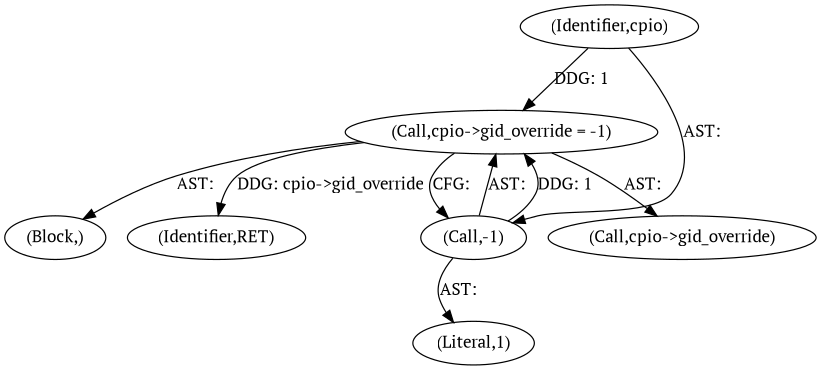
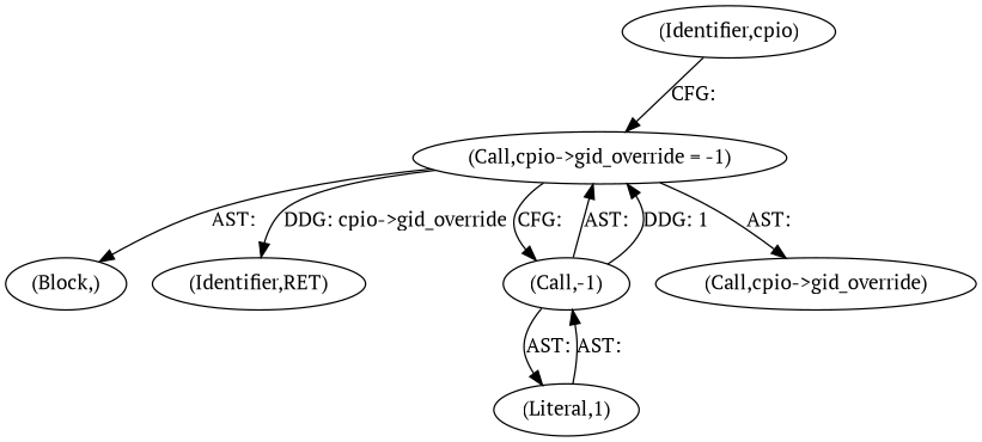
  digraph {
    fontname="PT Serif"
    node [fontname="PT Serif"]
    edge [fontname="PT Serif"]
    n1 [label="(Call,cpio->gid_override = -1)"]
    n2 [label="(Call,-1)"]
    n3 [label="(Block,)"]
    n4 [label="(Identifier,RET)"]
    n5 [label="(Call,cpio->gid_override)"]
    n6 [label="(Literal,1)"]
    n7 [label="(Identifier,cpio)"]
    n1 -> n2 [label="CFG: "]
    n1 -> n3 [label="AST: "]
    n1 -> n4 [label="DDG: cpio->gid_override"]
    n1 -> n5 [label="AST: "]
    n2 -> n1 [label="AST: "]
    n2 -> n1 [label="DDG: 1"]
    n2 -> n6 [label="AST: "]
-   n7 -> n2 [label="AST: "]
-   n7 -> n1 [label="DDG: 1"]
+   n6 -> n2 [label="AST: "]
+   n7 -> n1 [label="CFG: "]
  }
